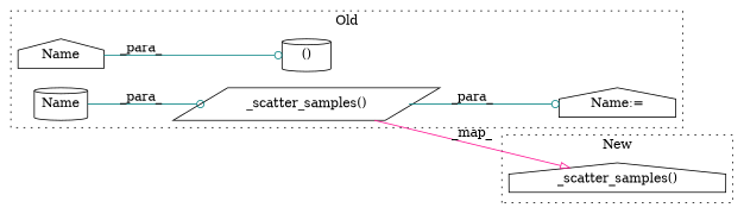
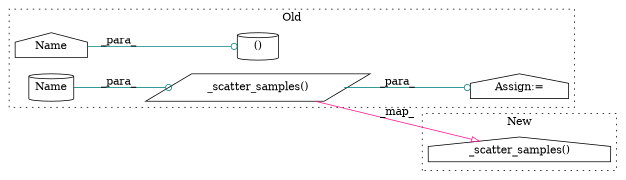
  digraph {
    rankdir=LR
    node [a=75 l="22,1" s=4786 shape=house]
    edge [color=teal arrowhead=odot]
    n1 [label="_scatter_samples()" s="4802,4831" shape=parallelogram]
-   n2 [a=68 l=16 label="Name:="]
+   n2 [a=68 l=16 label="Assign:="]
    n3 [a=54 l=13 label="()" shape=cylinder]
    n4 [a=87 l=7 label=Name s=4779]
    n5 [a=87 l=7 label=Name s=4824 shape=cylinder]
    n6 [label="_scatter_samples()" s="4779,4808"]
    subgraph cluster_1 {
      label=Old
      style=dotted
      n1
      n2
      n3
      n4
      n5
    }
    subgraph cluster_2 {
      label=New
      style=dotted
      n6
    }
    n1 -> n2 [label=_para_]
    n1 -> n6 [label=_map_ color=deeppink arrowhead=onormal]
    n4 -> n3 [label=_para_]
    n5 -> n1 [label=_para_]
  }
